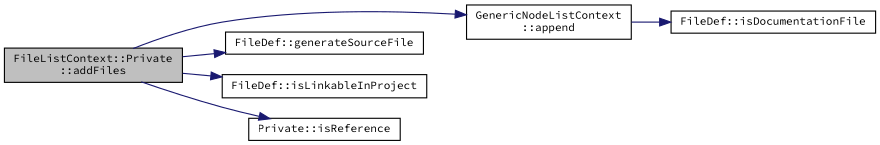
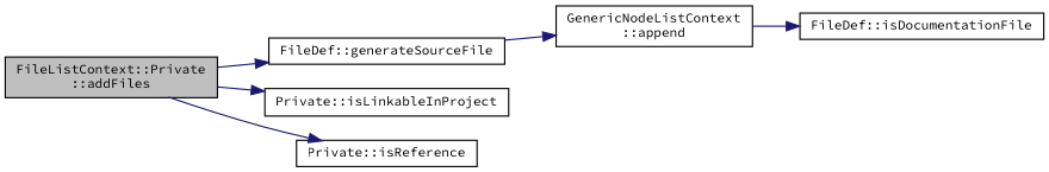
  digraph {
    fontname="Source Code Pro"
    rankdir=LR
    node [color=black fillcolor=white fontname="Source Code Pro" fontsize=10 shape=record style=filled]
    edge [color=midnightblue fontname="Source Code Pro" fontsize=10 labelfontname=Helvetica labelfontsize=10 style=solid]
    n1 [fillcolor=grey75 fontcolor=black height=0.2 label="FileListContext::Private\l::addFiles" width=0.4]
    n2 [height=0.2 label="GenericNodeListContext\l::append" width=0.4]
    n3 [height=0.2 label="FileDef::generateSourceFile" width=0.4]
-   n4 [height=0.2 label="FileDef::isLinkableInProject" width=0.4]
+   n4 [height=0.2 label="Private::isLinkableInProject" width=0.4]
    n5 [height=0.2 label="Private::isReference" width=0.4]
    n6 [height=0.2 label="FileDef::isDocumentationFile" width=0.4]
-   n1 -> n2
+   n3 -> n2
    n1 -> n3
    n1 -> n4
    n1 -> n5
    n2 -> n6
  }
